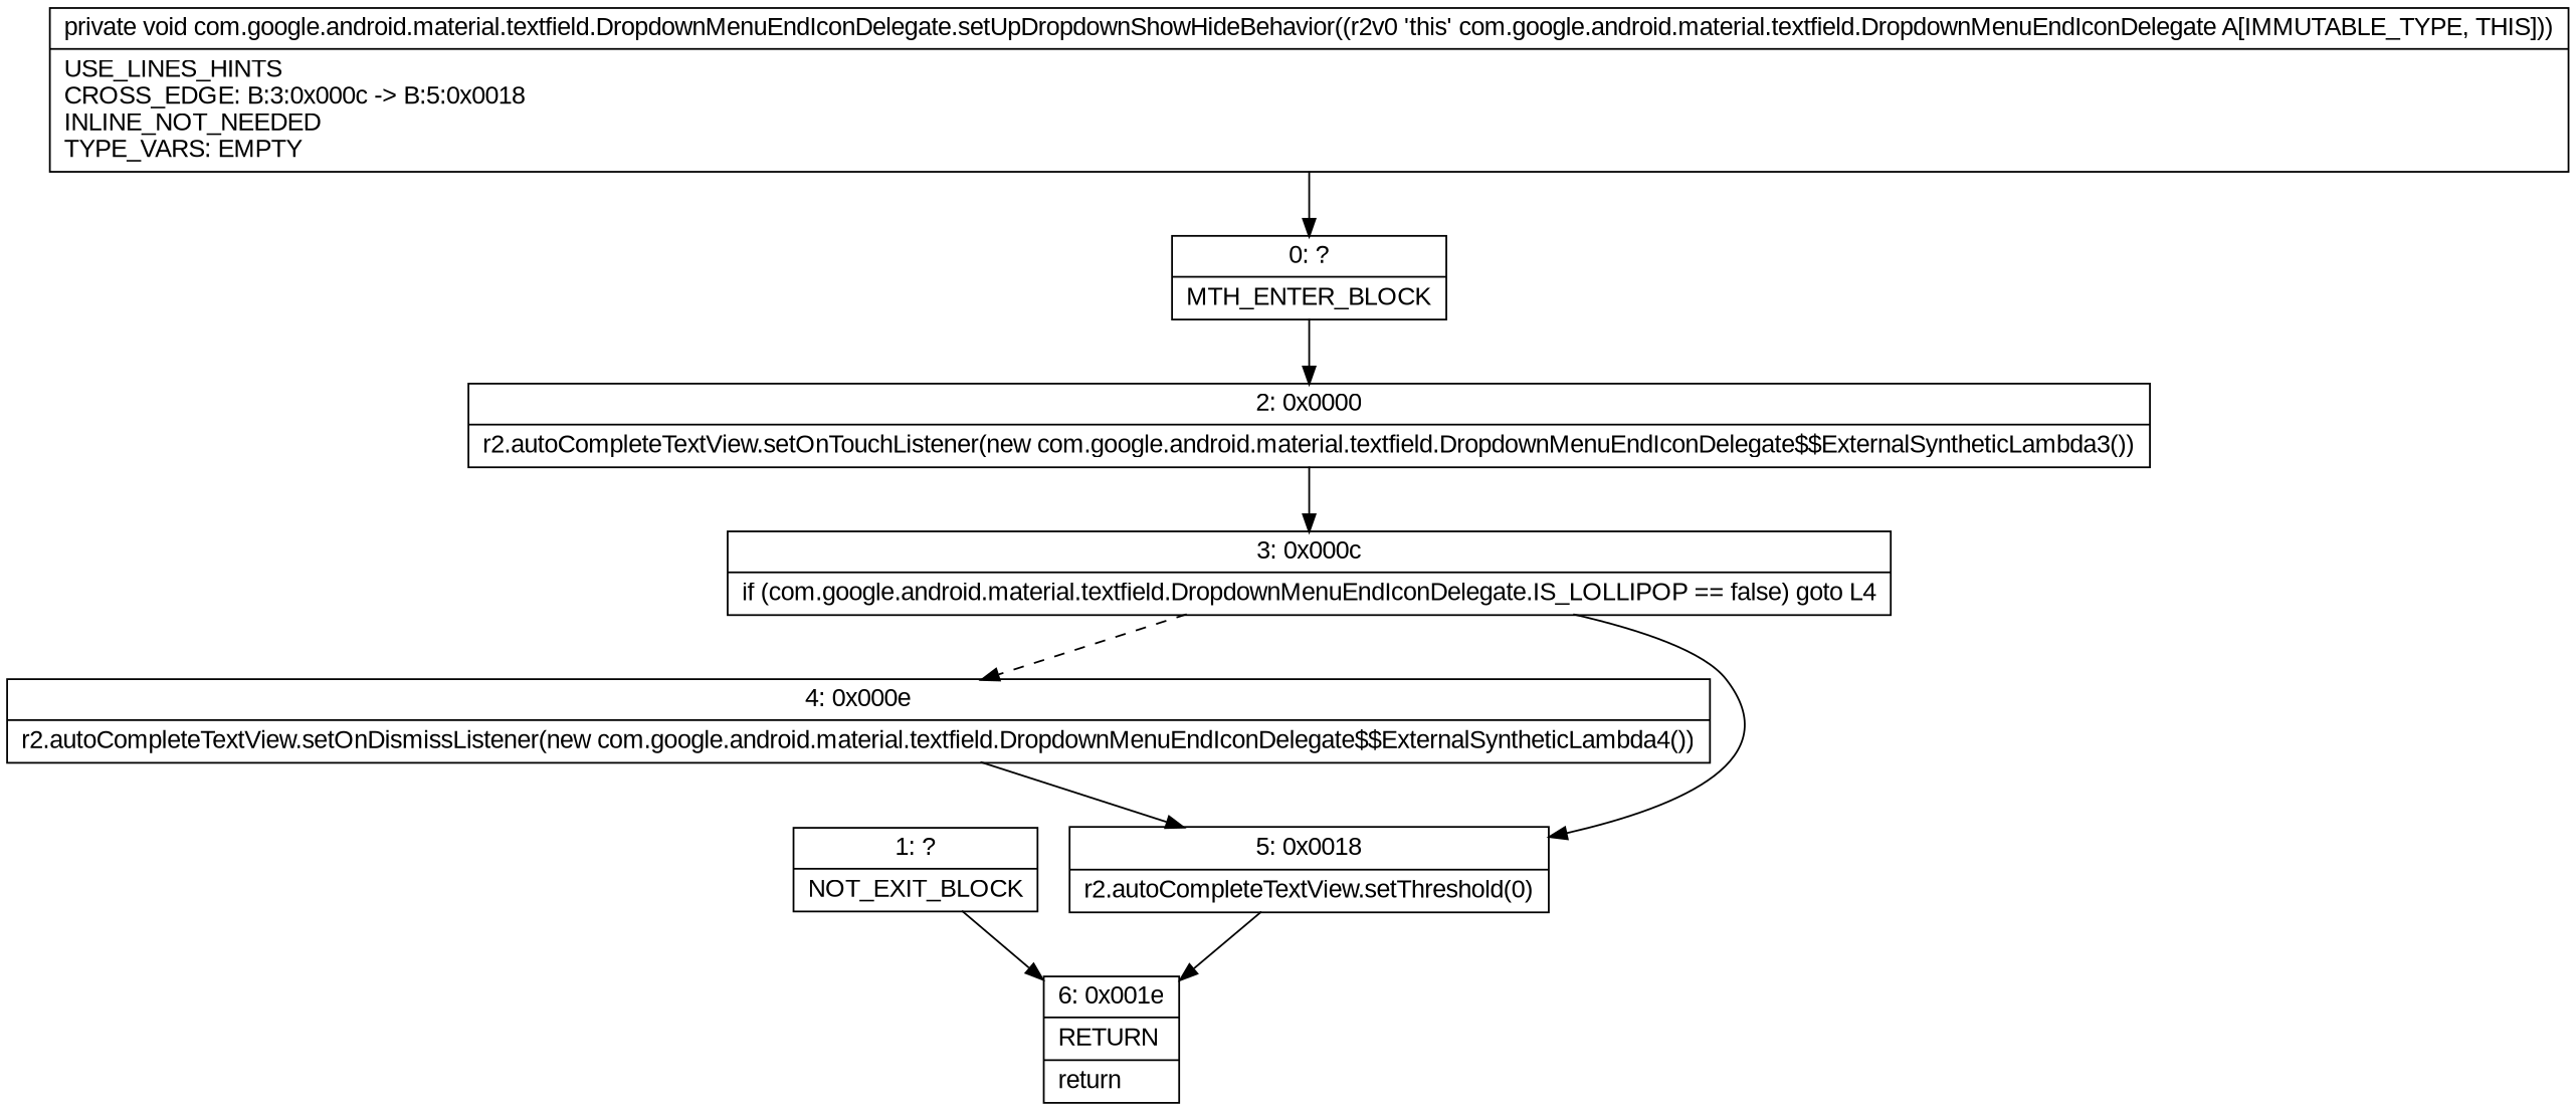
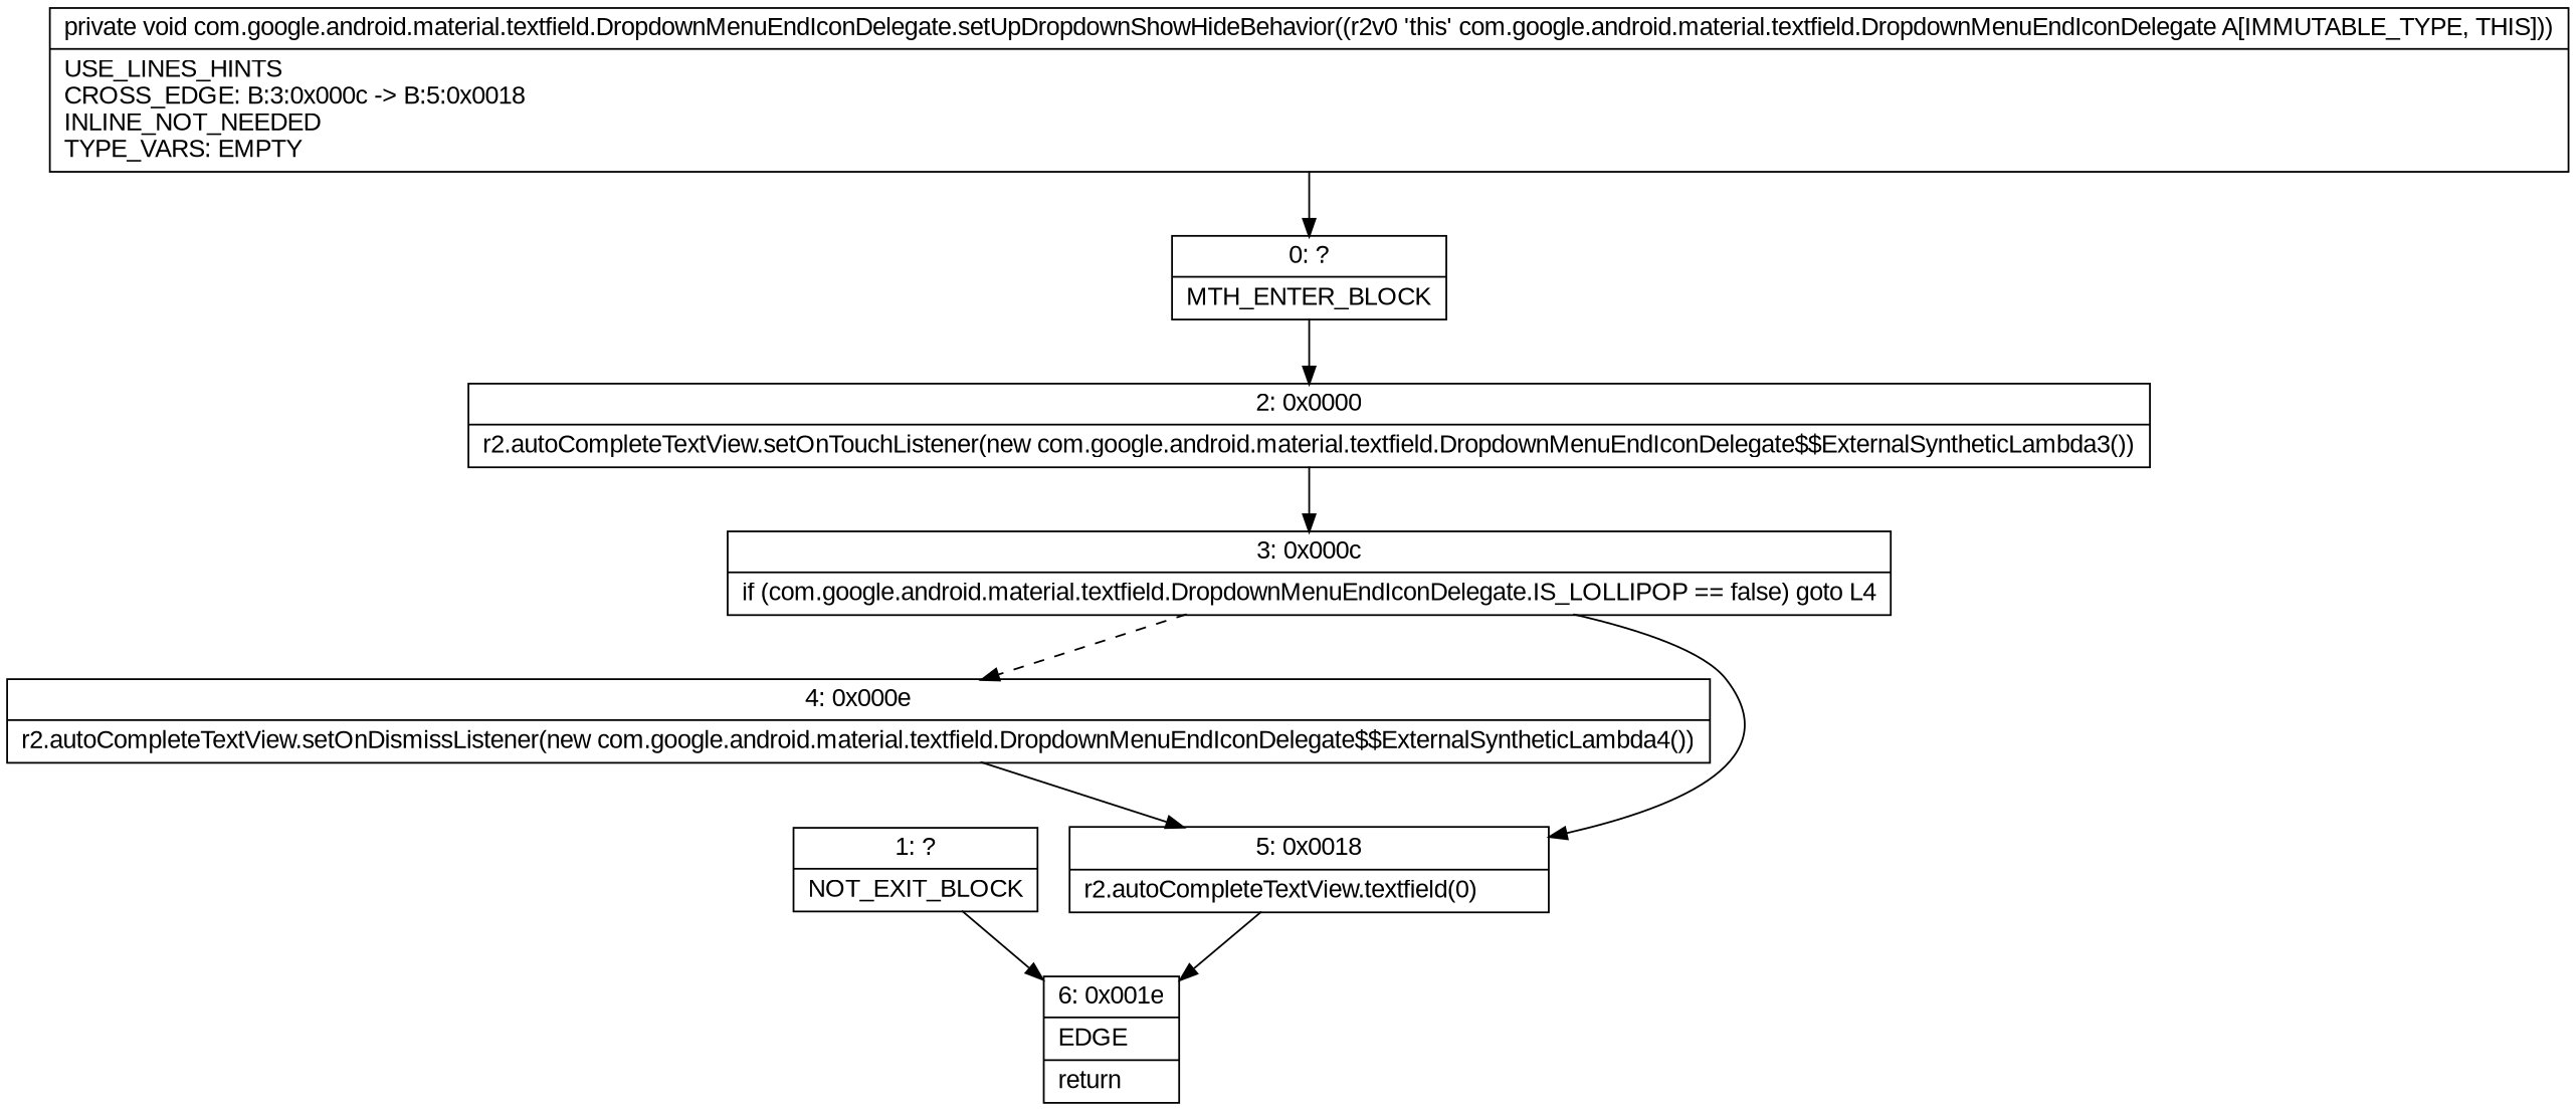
  digraph {
    fontname="Liberation Sans"
    node [fontname="Liberation Sans" shape=record]
    edge [fontname="Liberation Sans"]
    n1 [label="{0\:\ ?|MTH_ENTER_BLOCK\l}"]
    n2 [label="{2\:\ 0x0000|r2.autoCompleteTextView.setOnTouchListener(new com.google.android.material.textfield.DropdownMenuEndIconDelegate$$ExternalSyntheticLambda3())\l}"]
    n3 [label="{3\:\ 0x000c|if (com.google.android.material.textfield.DropdownMenuEndIconDelegate.IS_LOLLIPOP == false) goto L4\l}"]
    n4 [label="{4\:\ 0x000e|r2.autoCompleteTextView.setOnDismissListener(new com.google.android.material.textfield.DropdownMenuEndIconDelegate$$ExternalSyntheticLambda4())\l}"]
-   n5 [label="{5\:\ 0x0018|r2.autoCompleteTextView.setThreshold(0)\l}"]
-   n6 [label="{6\:\ 0x001e|RETURN\l|return\l}"]
+   n5 [label="{5\:\ 0x0018|r2.autoCompleteTextView.textfield(0)\l}"]
+   n6 [label="{6\:\ 0x001e|EDGE\l|return\l}"]
    n7 [label="{1\:\ ?|NOT_EXIT_BLOCK\l}"]
    n8 [label="{private void com.google.android.material.textfield.DropdownMenuEndIconDelegate.setUpDropdownShowHideBehavior((r2v0 'this' com.google.android.material.textfield.DropdownMenuEndIconDelegate A[IMMUTABLE_TYPE, THIS]))  | USE_LINES_HINTS\lCROSS_EDGE: B:3:0x000c \-\> B:5:0x0018\lINLINE_NOT_NEEDED\lTYPE_VARS: EMPTY\l}"]
    n1 -> n2
    n2 -> n3
    n3 -> n4 [style=dashed]
    n3 -> n5
    n4 -> n5
    n5 -> n6
    n7 -> n6
    n8 -> n1
  }
